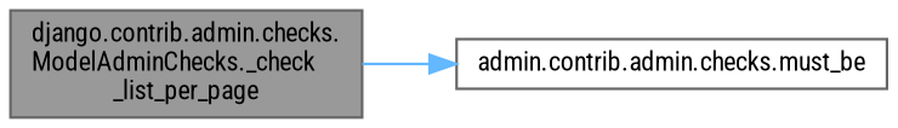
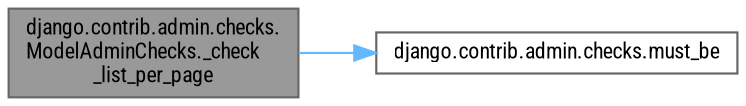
  digraph {
    rankdir=LR
    fontname="Roboto Condensed"
    node [fontname="Roboto Condensed" fontsize=10 shape=box style=filled]
    n1 [color=gray40 fillcolor=grey60 fontcolor=black height=0.2 label="django.contrib.admin.checks.\lModelAdminChecks._check\l_list_per_page" width=0.4]
-   n2 [color=grey40 fillcolor=white height=0.2 label="admin.contrib.admin.checks.must_be" width=0.4]
+   n2 [color=grey40 fillcolor=white height=0.2 label="django.contrib.admin.checks.must_be" width=0.4]
    n1 -> n2 [color=steelblue1 fontname="Roboto Condensed" fontsize=10 labelfontname=Helvetica labelfontsize=10 style=solid]
  }
